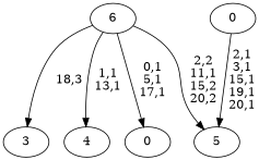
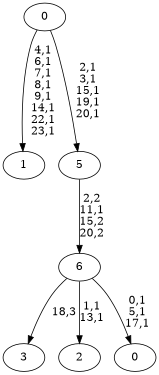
  digraph {
    n1 [label=3]
-   n2 [label=4]
+   n2 [label=2]
+   n3 [label=1]
    n4 [label=0]
    6
    5
    0
    6 -> n1 [label="18,3"]
    6 -> n2 [label="1,1\n13,1"]
    6 -> n4 [label="0,1\n5,1\n17,1"]
-   6 -> 5 [label="2,2\n11,1\n15,2\n20,2"]
+   5 -> 6 [label="2,2\n11,1\n15,2\n20,2"]
+   0 -> n3 [label="4,1\n6,1\n7,1\n8,1\n9,1\n14,1\n22,1\n23,1"]
    0 -> 5 [label="2,1\n3,1\n15,1\n19,1\n20,1"]
  }
